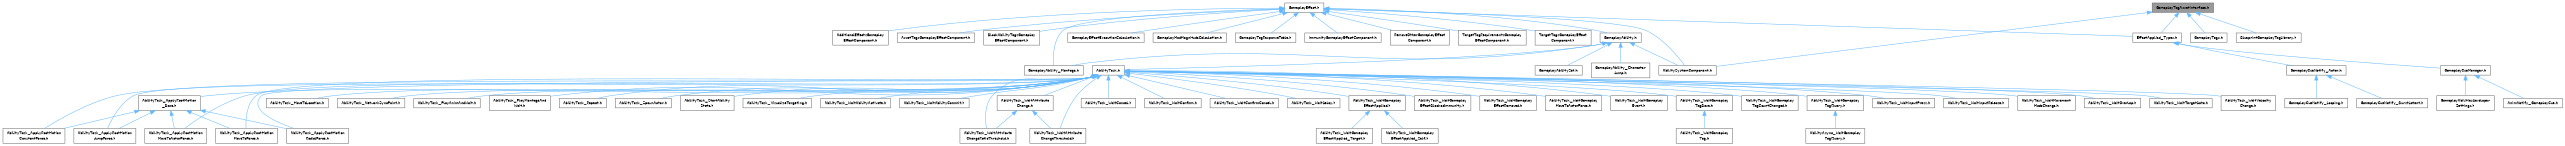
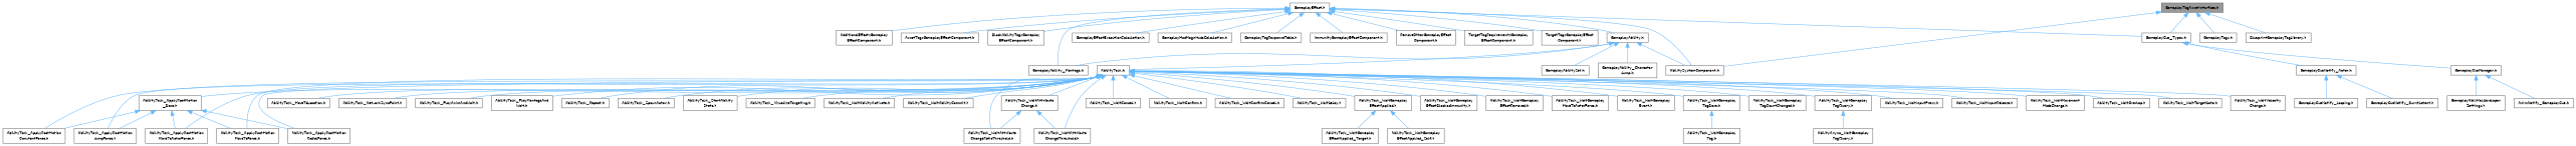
  digraph {
    fontname="Patrick Hand"
    node [color=grey40 fillcolor=white fontname="Patrick Hand" fontsize=10 shape=box style=filled]
    edge [color=steelblue1 dir=back fontname="Patrick Hand" fontsize=10 labelfontname=Helvetica labelfontsize=10 style=solid]
    n1 [color=gray40 fillcolor=grey60 fontcolor=black height=0.2 label="GameplayTagAssetInterface.h" width=0.4]
    n2 [height=0.2 label="AbilitySystemComponent.h" width=0.4]
    n3 [height=0.2 label="BlueprintGameplayTagLibrary.h" width=0.4]
    n4 [height=0.2 label="GameplayTags.h" width=0.4]
-   n5 [height=0.2 label="EffectApplied_Types.h" width=0.4]
+   n5 [height=0.2 label="GameplayCue_Types.h" width=0.4]
    n6 [height=0.2 label="GameplayEffect.h" width=0.4]
    n7 [height=0.2 label="AdditionalEffectsGameplay\lEffectComponent.h" width=0.4]
    n8 [height=0.2 label="AssetTagsGameplayEffectComponent.h" width=0.4]
    n9 [height=0.2 label="BlockAbilityTagsGameplay\lEffectComponent.h" width=0.4]
    n10 [height=0.2 label="GameplayAbility.h" width=0.4]
    n11 [height=0.2 label="GameplayAbility_Montage.h" width=0.4]
    n12 [height=0.2 label="GameplayEffectExecutionCalculation.h" width=0.4]
    n13 [height=0.2 label="GameplayModMagnitudeCalculation.h" width=0.4]
    n14 [height=0.2 label="GameplayTagResponseTable.h" width=0.4]
    n15 [height=0.2 label="ImmunityGameplayEffectComponent.h" width=0.4]
    n16 [height=0.2 label="RemoveOtherGameplayEffect\lComponent.h" width=0.4]
    n17 [height=0.2 label="TargetTagRequirementsGameplay\lEffectComponent.h" width=0.4]
    n18 [height=0.2 label="TargetTagsGameplayEffect\lComponent.h" width=0.4]
    n19 [height=0.2 label="AbilityTask.h" width=0.4]
    n20 [height=0.2 label="GameplayAbilitySet.h" width=0.4]
    n21 [height=0.2 label="GameplayAbility_Character\lJump.h" width=0.4]
    n22 [height=0.2 label="GameplayCueManager.h" width=0.4]
    n23 [height=0.2 label="GameplayCueNotify_Actor.h" width=0.4]
    n24 [height=0.2 label="AbilityTask_ApplyRootMotion\lConstantForce.h" width=0.4]
    n25 [height=0.2 label="AbilityTask_ApplyRootMotion\lJumpForce.h" width=0.4]
    n26 [height=0.2 label="AbilityTask_ApplyRootMotion\lMoveToActorForce.h" width=0.4]
    n27 [height=0.2 label="AbilityTask_ApplyRootMotion\lMoveToForce.h" width=0.4]
    n28 [height=0.2 label="AbilityTask_ApplyRootMotion\lRadialForce.h" width=0.4]
    n29 [height=0.2 label="AbilityTask_ApplyRootMotion\l_Base.h" width=0.4]
    n30 [height=0.2 label="AbilityTask_MoveToLocation.h" width=0.4]
    n31 [height=0.2 label="AbilityTask_NetworkSyncPoint.h" width=0.4]
    n32 [height=0.2 label="AbilityTask_PlayAnimAndWait.h" width=0.4]
    n33 [height=0.2 label="AbilityTask_PlayMontageAnd\lWait.h" width=0.4]
    n34 [height=0.2 label="AbilityTask_Repeat.h" width=0.4]
    n35 [height=0.2 label="AbilityTask_SpawnActor.h" width=0.4]
    n36 [height=0.2 label="AbilityTask_StartAbility\lState.h" width=0.4]
    n37 [height=0.2 label="AbilityTask_VisualizeTargeting.h" width=0.4]
    n38 [height=0.2 label="AbilityTask_WaitAbilityActivate.h" width=0.4]
    n39 [height=0.2 label="AbilityTask_WaitAbilityCommit.h" width=0.4]
    n40 [height=0.2 label="AbilityTask_WaitAttribute\lChange.h" width=0.4]
    n41 [height=0.2 label="AbilityTask_WaitAttribute\lChangeRatioThreshold.h" width=0.4]
    n42 [height=0.2 label="AbilityTask_WaitAttribute\lChangeThreshold.h" width=0.4]
    n43 [height=0.2 label="AbilityTask_WaitCancel.h" width=0.4]
    n44 [height=0.2 label="AbilityTask_WaitConfirm.h" width=0.4]
    n45 [height=0.2 label="AbilityTask_WaitConfirmCancel.h" width=0.4]
    n46 [height=0.2 label="AbilityTask_WaitDelay.h" width=0.4]
    n47 [height=0.2 label="AbilityTask_WaitGameplay\lEffectApplied.h" width=0.4]
    n48 [height=0.2 label="AbilityTask_WaitGameplay\lEffectBlockedImmunity.h" width=0.4]
    n49 [height=0.2 label="AbilityTask_WaitGameplay\lEffectRemoved.h" width=0.4]
    n50 [height=0.2 label="AbilityTask_WaitGameplay\lMoveToActorForce.h" width=0.4]
    n51 [height=0.2 label="AbilityTask_WaitGameplay\lEvent.h" width=0.4]
    n52 [height=0.2 label="AbilityTask_WaitGameplay\lTagBase.h" width=0.4]
    n53 [height=0.2 label="AbilityTask_WaitGameplay\lTagCountChanged.h" width=0.4]
    n54 [height=0.2 label="AbilityTask_WaitGameplay\lTagQuery.h" width=0.4]
    n55 [height=0.2 label="AbilityTask_WaitInputPress.h" width=0.4]
    n56 [height=0.2 label="AbilityTask_WaitInputRelease.h" width=0.4]
    n57 [height=0.2 label="AbilityTask_WaitMovement\lModeChange.h" width=0.4]
    n58 [height=0.2 label="AbilityTask_WaitOverlap.h" width=0.4]
    n59 [height=0.2 label="AbilityTask_WaitTargetData.h" width=0.4]
    n60 [height=0.2 label="AbilityTask_WaitVelocity\lChange.h" width=0.4]
    n61 [height=0.2 label="AbilityTask_WaitGameplay\lEffectApplied_Self.h" width=0.4]
    n62 [height=0.2 label="AbilityTask_WaitGameplay\lEffectApplied_Target.h" width=0.4]
    n63 [height=0.2 label="AbilityTask_WaitGameplay\lTag.h" width=0.4]
    n64 [height=0.2 label="AbilityAsync_WaitGameplay\lTagQuery.h" width=0.4]
    n65 [height=0.2 label="AnimNotify_GameplayCue.h" width=0.4]
    n66 [height=0.2 label="GameplayAbilitiesDeveloper\lSettings.h" width=0.4]
    n67 [height=0.2 label="GameplayCueNotify_BurstLatent.h" width=0.4]
    n68 [height=0.2 label="GameplayCueNotify_Looping.h" width=0.4]
    n1 -> n2
    n1 -> n3
    n1 -> n4
    n1 -> n5
    n5 -> n22
    n5 -> n23
    n6 -> n2
    n6 -> n5
    n6 -> n7
    n6 -> n8
    n6 -> n9
    n6 -> n10
    n6 -> n11
    n6 -> n12
    n6 -> n13
    n6 -> n14
    n6 -> n15
    n6 -> n16
    n6 -> n17
    n6 -> n18
    n10 -> n2
    n10 -> n11
    n10 -> n19
    n10 -> n20
    n10 -> n21
    n19 -> n24
    n19 -> n25
    n19 -> n26
    n19 -> n27
    n19 -> n28
    n19 -> n29
    n19 -> n30
    n19 -> n31
    n19 -> n32
    n19 -> n33
    n19 -> n34
    n19 -> n35
    n19 -> n36
    n19 -> n37
    n19 -> n38
    n19 -> n39
    n19 -> n40
    n19 -> n41
    n19 -> n42
    n19 -> n43
    n19 -> n44
    n19 -> n45
    n19 -> n46
    n19 -> n47
    n19 -> n48
    n19 -> n49
    n19 -> n50
    n19 -> n51
    n19 -> n52
    n19 -> n53
    n19 -> n54
    n19 -> n55
    n19 -> n56
    n19 -> n57
    n19 -> n58
    n19 -> n59
    n19 -> n60
    n22 -> n65
    n22 -> n66
    n23 -> n67
    n23 -> n68
    n29 -> n24
    n29 -> n25
    n29 -> n26
    n29 -> n27
    n29 -> n28
    n40 -> n41
    n40 -> n42
    n47 -> n61
    n47 -> n62
    n52 -> n63
    n54 -> n64
  }
